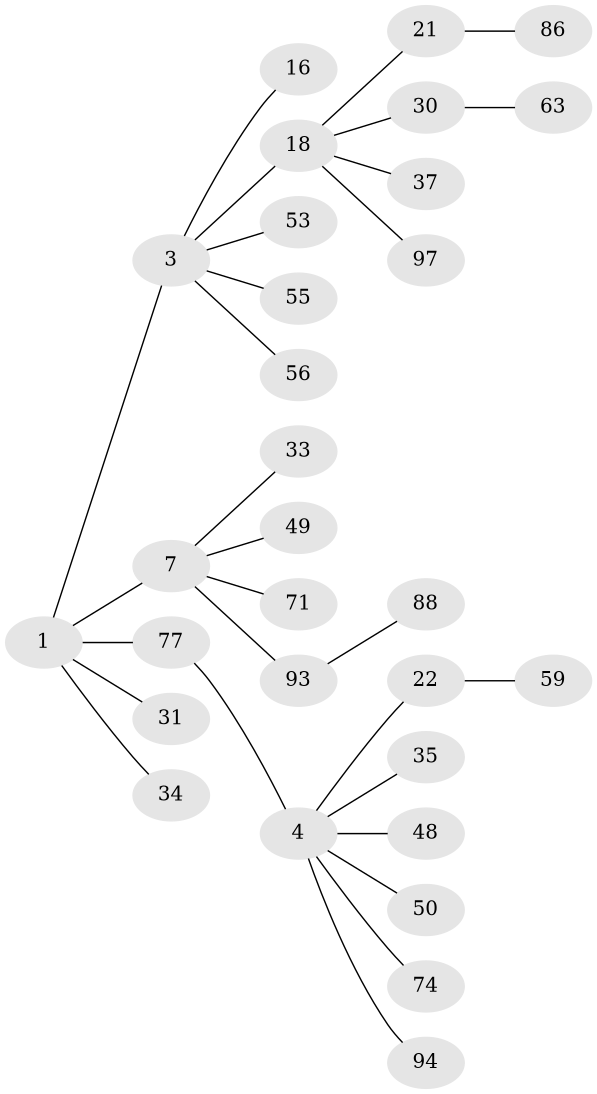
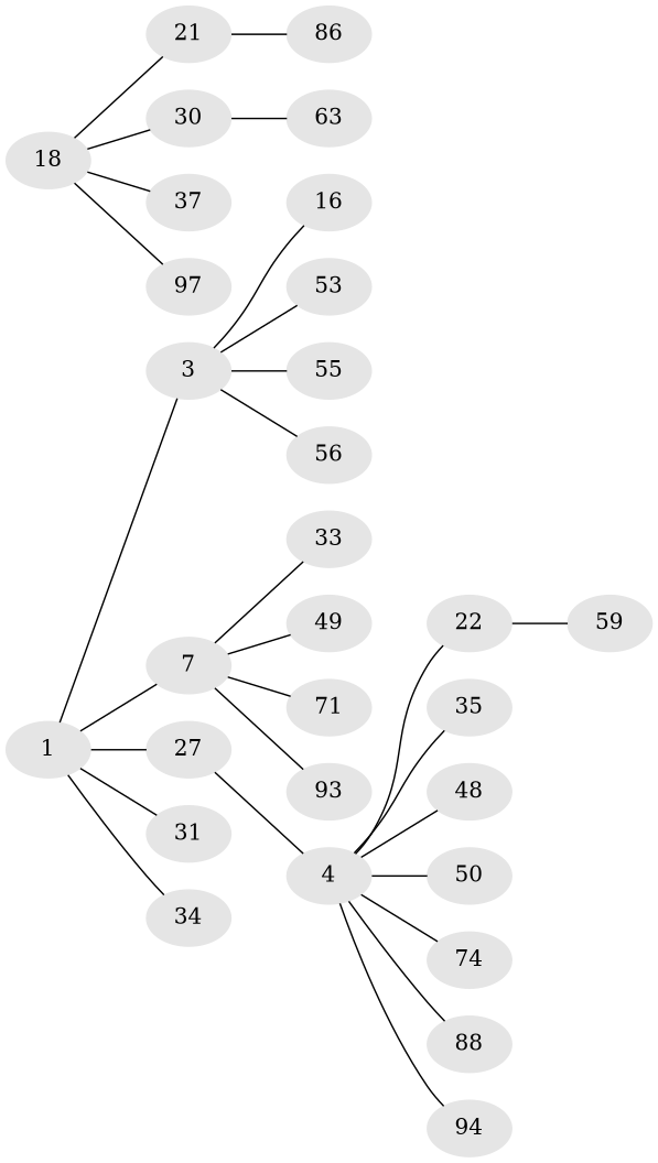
  graph {
    rankdir=LR
    node [color=gray90 style=filled]
    1 [super="+2+58+32"]
    3 [super="+95+19+9"]
    7 [super="+61+12+25"]
-   27 [super="+28" label=77]
+   27 [super="+28"]
    31 [super="+72"]
    34
    16 [super="+84"]
    18 [super="+20+40"]
    53
    55 [super="+82"]
    56
    4 [super="+62+10+5+6+14"]
    22 [super="+39"]
    35
    48 [super="+69"]
    50 [super="+73"]
    74 [super="+77"]
    88
    94
    33
    49
    71
    93
    21 [super="+52+26"]
    30 [super="+36"]
    37 [super="+47"]
    97
    59
    86
    63 [super="+90+91"]
    1 -- 3
    1 -- 7
    1 -- 27
    1 -- 31
    1 -- 34
    3 -- 16
-   3 -- 18
    3 -- 53
    3 -- 55
    3 -- 56
    7 -- 33
    7 -- 49
    7 -- 71
    7 -- 93
    27 -- 4
    18 -- 21
    18 -- 30
    18 -- 37
    18 -- 97
    4 -- 22
    4 -- 35
    4 -- 48
    4 -- 50
    4 -- 74
-   93 -- 88
+   4 -- 88
    4 -- 94
    22 -- 59
    21 -- 86
    30 -- 63
  }
